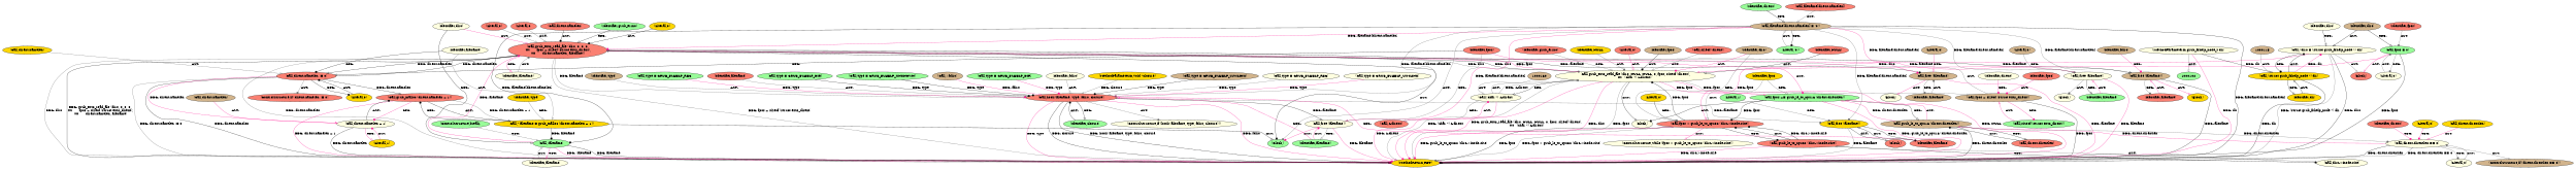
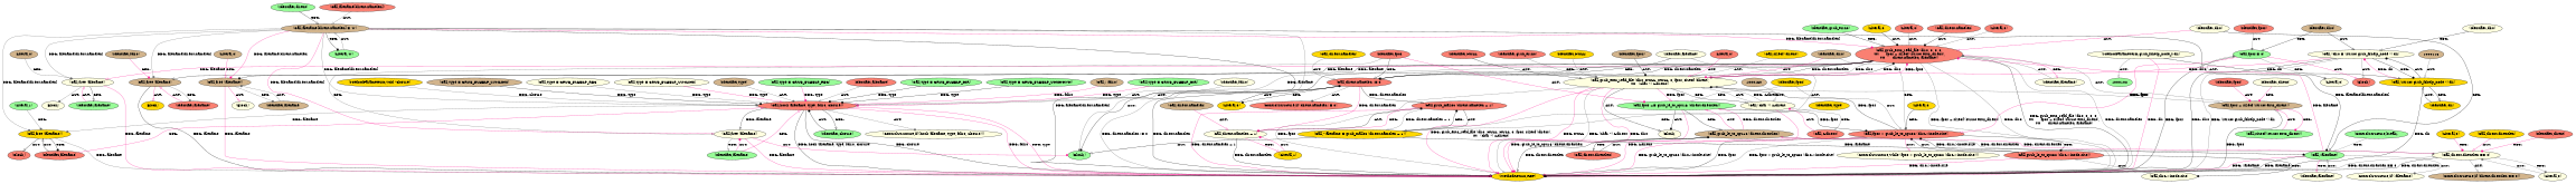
  digraph {
    node [fillcolor=lightyellow style=filled]
    edge [arrowhead=onormal color=black]
    n1 [fillcolor=salmon label="(Call,grub_ext2_read_file (diro, 0, 0, 0,\n \t\t\t       fpos + sizeof (struct ext2_dirent),\n \t\t\t       dirent.namelen, filename))"]
    n2 [label="(Call,grub_ext2_read_file (diro, NULL, NULL, 0, fpos, sizeof (dirent),\n\t\t\t   (char *) &dirent))"]
    n3 [fillcolor=salmon label="(Call,dirent.namelen != 0)"]
    n4 [fillcolor=tan label="(Call,free (filename))"]
    n5 [label="(Call,free (filename))"]
    n6 [fillcolor=tan label="(Call,free (filename))"]
    n7 [fillcolor=salmon label="(Call,hook (filename, type, fdiro, closure))"]
    n8 [label="(Identifier,filename)"]
    n9 [fillcolor=palegreen label="(Block,)"]
    n10 [fillcolor=gold label="(MethodReturn,RET)"]
    n11 [fillcolor=palegreen label="(Call,fpos += grub_le_to_cpu16 (dirent.direntlen))"]
    n12 [label="(Call,(char *) &dirent)"]
    n13 [fillcolor=tan label="(Call,fpos + sizeof (struct ext2_dirent))"]
    n14 [label="(Block,)"]
    n15 [fillcolor=salmon label="(Call,grub_malloc (dirent.namelen + 1))"]
    n16 [label="(Call,dirent.namelen + 1)"]
    n17 [fillcolor=gold label="(Literal,0)"]
    n18 [fillcolor=salmon label="(ControlStructure,if (dirent.namelen != 0))"]
    n19 [label="(Block,)"]
    n20 [fillcolor=tan label="(Identifier,filename)"]
    n21 [label="(Block,)"]
    n22 [fillcolor=palegreen label="(Identifier,filename)"]
    n23 [fillcolor=gold label="(Block,)"]
    n24 [fillcolor=salmon label="(Identifier,filename)"]
    n25 [fillcolor=gold label="(Call,free (filename))"]
    n26 [label="(Call,free (filename))"]
    n27 [fillcolor=palegreen label="(Identifier,closure)"]
    n28 [label="(ControlStructure,if (hook (filename, type, fdiro, closure)))"]
    n29 [fillcolor=salmon label="(Call,fpos < grub_le_to_cpu32 (diro->inode.size))"]
    n30 [fillcolor=tan label="(Call,grub_le_to_cpu16 (dirent.direntlen))"]
    n31 [fillcolor=salmon label="(Call,&dirent)"]
    n32 [fillcolor=palegreen label="(Call,sizeof (struct ext2_dirent))"]
    n33 [label="(Call,*diro = (struct grub_fshelp_node *) dir)"]
    n34 [fillcolor=gold label="(Call,(struct grub_fshelp_node *) dir)"]
    n35 [fillcolor=salmon label="(Block,)"]
    n36 [fillcolor=gold label="(Identifier,dir)"]
    n37 [label="(MethodParameterIn,grub_fshelp_node_t dir)"]
    1000102 [fillcolor=palegreen]
    n39 [fillcolor=gold label="(Call,* filename = grub_malloc (dirent.namelen + 1))"]
    n40 [fillcolor=gold label="(Literal,1)"]
    n41 [fillcolor=tan label="(Call,filename[dirent.namelen] = '\0')"]
    n42 [fillcolor=palegreen label="(Call,!filename)"]
    n43 [fillcolor=palegreen label="(Literal,'\0')"]
+   n44 [label="(ControlStructure,if (!filename))"]
    n45 [label="(Identifier,filename)"]
    n46 [fillcolor=salmon label="(Block,)"]
    n47 [fillcolor=salmon label="(Identifier,filename)"]
    n48 [fillcolor=palegreen label="(Identifier,filename)"]
    n49 [fillcolor=salmon label="(Call,grub_le_to_cpu32 (diro->inode.size))"]
    n50 [label="(ControlStructure,while (fpos < grub_le_to_cpu32 (diro->inode.size)))"]
    n51 [label="(Call,diro->inode.size)"]
    n52 [label="(Call,dirent.direntlen == 0)"]
    n53 [fillcolor=salmon label="(Call,dirent.direntlen)"]
    n54 [fillcolor=tan label="(ControlStructure,if (dirent.direntlen == 0))"]
    n55 [label="(Literal,0)"]
    n56 [fillcolor=palegreen label="(Call,fpos = 0)"]
    n57 [label="(Literal,0)"]
    n58 [fillcolor=salmon label="(Identifier,fpos)"]
    n59 [fillcolor=gold label="(Literal,0)"]
    n60 [fillcolor=salmon label="(Literal,0)"]
    n61 [fillcolor=palegreen label="(Identifier,dirent)"]
    n62 [fillcolor=salmon label="(Identifier,filename)"]
    n63 [fillcolor=palegreen label="(Call,type = GRUB_FSHELP_DIR)"]
    n64 [label="(Identifier,dirent)"]
    n65 [fillcolor=tan label="(Identifier,fdiro)"]
    n66 [fillcolor=gold label="(Literal,0)"]
    n67 [fillcolor=palegreen label="(Call,type = GRUB_FSHELP_UNKNOWN)"]
    n68 [fillcolor=tan label="(Call,! fdiro)"]
    n69 [fillcolor=tan label="(Literal,0)"]
    n70 [fillcolor=salmon label="(Call,filename[dirent.namelen])"]
    n71 [fillcolor=salmon label="(Identifier,fpos)"]
    n72 [label="(Identifier,diro)"]
    n73 [fillcolor=gold label="(Call,dirent.direntlen)"]
    n74 [fillcolor=palegreen label="(Call,type = GRUB_FSHELP_DIR)"]
    n75 [fillcolor=salmon label="(Literal,0)"]
    n76 [label="(Identifier,fdiro)"]
    n77 [fillcolor=gold label="(MethodParameterIn,void *closure)"]
    n78 [fillcolor=tan label="(Call,type = GRUB_FSHELP_SYMLINK)"]
    n79 [fillcolor=gold label="(Call,dirent.namelen)"]
    n80 [fillcolor=gold label="(Identifier,fpos)"]
    n81 [fillcolor=gold label="(Identifier,NULL)"]
    n82 [label="(Identifier,filename)"]
    n83 [fillcolor=tan label="(Identifier,diro)"]
    n84 [fillcolor=tan label="(Call,dirent.namelen)"]
    n85 [fillcolor=palegreen label="(Identifier,grub_errno)"]
    n86 [fillcolor=tan label="(Identifier,diro)"]
    n87 [label="(Call,type = GRUB_FSHELP_REG)"]
    n88 [fillcolor=gold label="(Literal,0)"]
    n89 [label="(Call,type = GRUB_FSHELP_SYMLINK)"]
    n90 [fillcolor=tan label="(Literal,0)"]
    n91 [fillcolor=tan label="(Identifier,fpos)"]
    n92 [fillcolor=tan label="(Identifier,type)"]
    n93 [label="(Identifier,diro)"]
    n94 [fillcolor=salmon label="(Identifier,fpos)"]
    n95 [fillcolor=palegreen label="(Literal,1)"]
    n96 [fillcolor=gold label="(Identifier,type)"]
    n97 [fillcolor=palegreen label="(Call,type = GRUB_FSHELP_REG)"]
    n98 [fillcolor=salmon label="(Identifier,dirent)"]
    n99 [fillcolor=salmon label="(Literal,0)"]
    n100 [fillcolor=salmon label="(Call,dirent.namelen)"]
-   n101 [fillcolor=salmon label="(Call,sizeof (dirent))"]
+   n101 [fillcolor=gold label="(Call,sizeof (dirent))"]
    n102 [fillcolor=salmon label="(Identifier,NULL)"]
    n103 [fillcolor=salmon label="(Identifier,grub_errno)"]
    n104 [fillcolor=palegreen label="(ControlStructure,break;)"]
    1000115 [fillcolor=tan]
    1000160 [fillcolor=tan]
    n1 -> n2 [arrowhead=dot color=gray40 label="DDG: diro"]
    n1 -> n3 [label="DDG: dirent.namelen"]
    n1 -> n4 [arrowhead=dot label="DDG: filename"]
    n1 -> n5 [color=deeppink label="DDG: filename"]
    n1 -> n6 [label="DDG: filename"]
    n1 -> n7 [color=gray40 label="DDG: filename"]
    n1 -> n8 [color=deeppink label="CFG: "]
    n1 -> n9 [arrowhead=dot label="AST: "]
    n1 -> n10 [arrowhead=dot label="DDG: grub_ext2_read_file (diro, 0, 0, 0,\n \t\t\t       fpos + sizeof (struct ext2_dirent),\n \t\t\t       dirent.namelen, filename)"]
    n1 -> n10 [color=gray40 label="DDG: dirent.namelen"]
    n1 -> n10 [color=gray40 label="DDG: fpos + sizeof (struct ext2_dirent)"]
    n1 -> n10 [arrowhead=dot color=gray40 label="DDG: diro"]
    n2 -> n1 [arrowhead=dot label="DDG: diro"]
    n2 -> n1 [arrowhead=dot color=deeppink label="DDG: fpos"]
    n2 -> n10 [color=deeppink label="DDG: NULL"]
    n2 -> n10 [color=gray40 label="DDG: (char *) &dirent"]
    n2 -> n10 [arrowhead=dot color=deeppink label="DDG: grub_ext2_read_file (diro, NULL, NULL, 0, fpos, sizeof (dirent),\n\t\t\t   (char *) &dirent)"]
    n2 -> n10 [arrowhead=dot color=deeppink label="DDG: diro"]
    n2 -> n10 [color=gray40 label="DDG: fpos"]
    n2 -> n11 [color=deeppink label="DDG: fpos"]
    n2 -> n12 [label="CFG: "]
    n2 -> n13 [color=gray40 label="DDG: fpos"]
    n2 -> n14 [label="AST: "]
    n3 -> n1 [label="DDG: dirent.namelen"]
    n3 -> n10 [color=gray40 label="DDG: dirent.namelen != 0"]
    n3 -> n10 [arrowhead=dot label="DDG: dirent.namelen"]
    n3 -> n15 [label="DDG: dirent.namelen"]
    n3 -> n16 [color=deeppink label="DDG: dirent.namelen"]
    n3 -> n17 [arrowhead=dot label="CFG: "]
    n3 -> n18 [arrowhead=dot color=gray40 label="AST: "]
    n4 -> n10 [arrowhead=dot color=deeppink label="DDG: filename"]
    n4 -> n19 [color=deeppink label="AST: "]
    n4 -> n20 [arrowhead=dot color=gray40 label="CFG: "]
    n5 -> n10 [arrowhead=dot color=deeppink label="DDG: filename"]
    n5 -> n21 [arrowhead=dot color=gray40 label="AST: "]
    n5 -> n22 [label="CFG: "]
    n6 -> n10 [label="DDG: filename"]
    n6 -> n23 [color=deeppink label="AST: "]
    n6 -> n24 [arrowhead=dot color=gray40 label="CFG: "]
    n7 -> n10 [arrowhead=dot label="DDG: hook (filename, type, fdiro, closure)"]
    n7 -> n10 [color=deeppink label="DDG: fdiro"]
    n7 -> n10 [arrowhead=dot color=deeppink label="DDG: type"]
    n7 -> n10 [label="DDG: closure"]
    n7 -> n25 [arrowhead=dot color=gray40 label="DDG: filename"]
    n7 -> n26 [label="DDG: filename"]
    n7 -> n27 [label="CFG: "]
    n7 -> n28 [arrowhead=dot color=gray40 label="AST: "]
    n8 -> n1 [arrowhead=dot color=gray40 label="AST: "]
    n11 -> n10 [arrowhead=dot color=deeppink label="DDG: grub_le_to_cpu16 (dirent.direntlen)"]
    n11 -> n14 [arrowhead=dot label="AST: "]
    n11 -> n29 [arrowhead=dot label="DDG: fpos"]
    n11 -> n30 [label="CFG: "]
    n12 -> n2 [color=gray40 label="AST: "]
    n12 -> n2 [arrowhead=dot color=gray40 label="DDG: &dirent"]
    n12 -> n10 [color=deeppink label="DDG: &dirent"]
    n12 -> n31 [color=gray40 label="CFG: "]
    n13 -> n1 [arrowhead=dot color=gray40 label="AST: "]
    n13 -> n10 [arrowhead=dot label="DDG: fpos"]
    n13 -> n32 [arrowhead=dot color=deeppink label="CFG: "]
    n15 -> n10 [color=deeppink label="DDG: dirent.namelen + 1"]
    n15 -> n16 [arrowhead=dot color=deeppink label="CFG: "]
    n15 -> n39 [label="AST: "]
    n15 -> n39 [color=gray40 label="DDG: dirent.namelen + 1"]
    n16 -> n10 [arrowhead=dot label="DDG: dirent.namelen"]
    n16 -> n15 [arrowhead=dot label="AST: "]
    n16 -> n40 [color=deeppink label="CFG: "]
    n17 -> n3 [arrowhead=dot label="AST: "]
    n20 -> n4 [arrowhead=dot color=gray40 label="AST: "]
    n22 -> n5 [color=deeppink label="AST: "]
    n24 -> n6 [color=deeppink label="AST: "]
    n25 -> n10 [color=gray40 label="DDG: filename"]
    n25 -> n46 [label="AST: "]
    n25 -> n47 [arrowhead=dot label="CFG: "]
    n26 -> n9 [arrowhead=dot color=deeppink label="AST: "]
    n26 -> n10 [arrowhead=dot color=deeppink label="DDG: filename"]
    n26 -> n48 [color=gray40 label="CFG: "]
    n27 -> n7 [arrowhead=dot label="AST: "]
    n29 -> n2 [arrowhead=dot label="DDG: fpos"]
    n29 -> n10 [label="DDG: fpos"]
    n29 -> n10 [arrowhead=dot color=gray40 label="DDG: fpos < grub_le_to_cpu32 (diro->inode.size)"]
    n29 -> n10 [arrowhead=dot color=deeppink label="DDG: grub_le_to_cpu32 (diro->inode.size)"]
    n29 -> n49 [arrowhead=dot label="CFG: "]
    n29 -> n50 [color=deeppink label="AST: "]
    n30 -> n10 [label="DDG: dirent.direntlen"]
    n30 -> n11 [color=deeppink label="AST: "]
    n30 -> n11 [color=deeppink label="DDG: dirent.direntlen"]
    n30 -> n52 [arrowhead=dot color=gray40 label="DDG: dirent.direntlen"]
    n30 -> n53 [label="CFG: "]
    n31 -> n12 [arrowhead=dot color=deeppink label="AST: "]
    n32 -> n13 [color=deeppink label="AST: "]
    n33 -> n2 [color=deeppink label="DDG: diro"]
    n33 -> n10 [color=gray40 label="DDG: (struct grub_fshelp_node *) dir"]
    n33 -> n10 [label="DDG: diro"]
    n33 -> n34 [arrowhead=dot label="CFG: "]
    n33 -> n35 [color=gray40 label="AST: "]
    n34 -> n10 [arrowhead=dot label="DDG: dir"]
    n34 -> n33 [arrowhead=dot label="AST: "]
    n34 -> n33 [arrowhead=dot color=deeppink label="DDG: dir"]
    n34 -> n36 [label="CFG: "]
    n36 -> n34 [label="AST: "]
    n37 -> n10 [arrowhead=dot color=deeppink label="DDG: dir"]
    n37 -> n34 [label="DDG: dir"]
    n37 -> 1000102 [color=gray40 label="AST: "]
    n39 -> n9 [label="AST: "]
    n39 -> n15 [arrowhead=dot label="CFG: "]
    n39 -> n42 [arrowhead=dot label="DDG: filename"]
    n40 -> n16 [arrowhead=dot color=deeppink label="AST: "]
    n41 -> n1 [arrowhead=dot color=deeppink label="DDG: filename[dirent.namelen]"]
    n41 -> n4 [arrowhead=dot color=deeppink label="DDG: filename[dirent.namelen]"]
    n41 -> n5 [arrowhead=dot color=gray40 label="DDG: filename[dirent.namelen]"]
    n41 -> n6 [arrowhead=dot color=gray40 label="DDG: filename[dirent.namelen]"]
    n41 -> n7 [arrowhead=dot color=gray40 label="DDG: filename[dirent.namelen]"]
    n41 -> n9 [arrowhead=dot color=gray40 label="AST: "]
    n41 -> n10 [label="DDG: filename[dirent.namelen]"]
    n41 -> n25 [arrowhead=dot color=gray40 label="DDG: filename[dirent.namelen]"]
    n41 -> n26 [color=deeppink label="DDG: filename[dirent.namelen]"]
    n41 -> n42 [arrowhead=dot label="DDG: filename[dirent.namelen]"]
    n41 -> n43 [arrowhead=dot label="CFG: "]
    n42 -> n1 [arrowhead=dot color=deeppink label="DDG: filename"]
    n42 -> n10 [arrowhead=dot color=deeppink label="DDG: !filename"]
    n42 -> n10 [label="DDG: filename"]
+   n42 -> n44 [arrowhead=dot color=gray40 label="AST: "]
    n42 -> n45 [color=deeppink label="CFG: "]
    n43 -> n41 [color=gray40 label="AST: "]
    n45 -> n42 [color=gray40 label="AST: "]
    n47 -> n7 [color=deeppink label="CFG: "]
    n47 -> n25 [label="AST: "]
    n48 -> n7 [color=deeppink label="CFG: "]
    n48 -> n26 [arrowhead=dot color=deeppink label="AST: "]
    n49 -> n10 [color=deeppink label="DDG: diro->inode.size"]
    n49 -> n29 [arrowhead=dot label="AST: "]
    n49 -> n29 [arrowhead=dot label="DDG: diro->inode.size"]
    n49 -> n51 [arrowhead=dot label="CFG: "]
    n51 -> n49 [color=gray40 label="AST: "]
    n52 -> n10 [color=gray40 label="DDG: dirent.direntlen == 0"]
    n52 -> n10 [label="DDG: dirent.direntlen"]
    n52 -> n30 [color=deeppink label="DDG: dirent.direntlen"]
    n52 -> n54 [color=gray40 label="AST: "]
    n52 -> n55 [arrowhead=dot color=gray40 label="CFG: "]
    n53 -> n30 [arrowhead=dot label="AST: "]
    n55 -> n52 [arrowhead=dot color=gray40 label="AST: "]
    n56 -> n10 [arrowhead=dot label="DDG: fpos"]
    n56 -> n29 [color=deeppink label="DDG: fpos"]
    n56 -> n35 [color=deeppink label="AST: "]
    n56 -> n57 [arrowhead=dot color=gray40 label="CFG: "]
    n57 -> n56 [arrowhead=dot color=gray40 label="AST: "]
    n58 -> n56 [arrowhead=dot color=gray40 label="AST: "]
    n59 -> n52 [arrowhead=dot color=deeppink label="CFG: "]
    n60 -> n2 [color=deeppink label="AST: "]
    n61 -> n41 [label="CFG: "]
    n62 -> n7 [color=gray40 label="AST: "]
    n63 -> n7 [arrowhead=dot label="DDG: type"]
    n64 -> n13 [arrowhead=dot color=deeppink label="CFG: "]
    n65 -> n6 [arrowhead=dot color=deeppink label="CFG: "]
    n66 -> n29 [label="CFG: "]
    n67 -> n7 [arrowhead=dot label="DDG: type"]
    n68 -> n7 [color=deeppink label="DDG: fdiro"]
    n69 -> n4 [color=deeppink label="CFG: "]
    n70 -> n41 [color=gray40 label="AST: "]
    n71 -> n3 [label="CFG: "]
    n71 -> n11 [arrowhead=dot color=deeppink label="AST: "]
    n71 -> n26 [color=gray40 label="CFG: "]
    n72 -> n33 [label="CFG: "]
    n73 -> n52 [color=deeppink label="AST: "]
    n74 -> n7 [arrowhead=dot color=deeppink label="DDG: type"]
    n75 -> n1 [color=gray40 label="AST: "]
    n76 -> n7 [color=gray40 label="AST: "]
    n77 -> n7 [color=gray40 label="DDG: closure"]
    n78 -> n7 [arrowhead=dot label="DDG: type"]
    n79 -> n3 [color=gray40 label="AST: "]
    n80 -> n11 [color=gray40 label="CFG: "]
    n80 -> n29 [color=gray40 label="AST: "]
    n81 -> n2 [arrowhead=dot color=gray40 label="AST: "]
    n82 -> n3 [arrowhead=dot label="CFG: "]
    n82 -> n39 [color=gray40 label="AST: "]
    n83 -> n33 [label="AST: "]
    n83 -> n56 [label="CFG: "]
    n84 -> n16 [color=deeppink label="AST: "]
    n85 -> n1 [label="CFG: "]
    n86 -> n2 [arrowhead=dot color=deeppink label="AST: "]
    n86 -> n29 [arrowhead=dot color=gray40 label="CFG: "]
    n87 -> n7 [color=gray40 label="DDG: type"]
    n88 -> n1 [arrowhead=dot label="AST: "]
    n89 -> n7 [color=deeppink label="DDG: type"]
    n90 -> n5 [color=gray40 label="CFG: "]
    n91 -> n2 [arrowhead=dot label="AST: "]
    n92 -> n7 [arrowhead=dot color=gray40 label="AST: "]
    n93 -> n1 [color=deeppink label="AST: "]
    n93 -> n42 [label="CFG: "]
    n94 -> n13 [arrowhead=dot color=deeppink label="AST: "]
    n95 -> n25 [arrowhead=dot color=gray40 label="CFG: "]
    n96 -> n39 [color=gray40 label="CFG: "]
    n97 -> n7 [arrowhead=dot color=deeppink label="DDG: type"]
    n98 -> n52 [arrowhead=dot color=deeppink label="CFG: "]
    n99 -> n1 [color=gray40 label="AST: "]
    n100 -> n1 [arrowhead=dot label="AST: "]
    n101 -> n2 [color=gray40 label="AST: "]
    n102 -> n2 [label="AST: "]
    n103 -> n2 [color=gray40 label="CFG: "]
    n104 -> n42 [color=gray40 label="CFG: "]
    1000115 -> n34 [color=gray40 label="AST: "]
    1000160 -> n12 [color=gray40 label="AST: "]
  }
